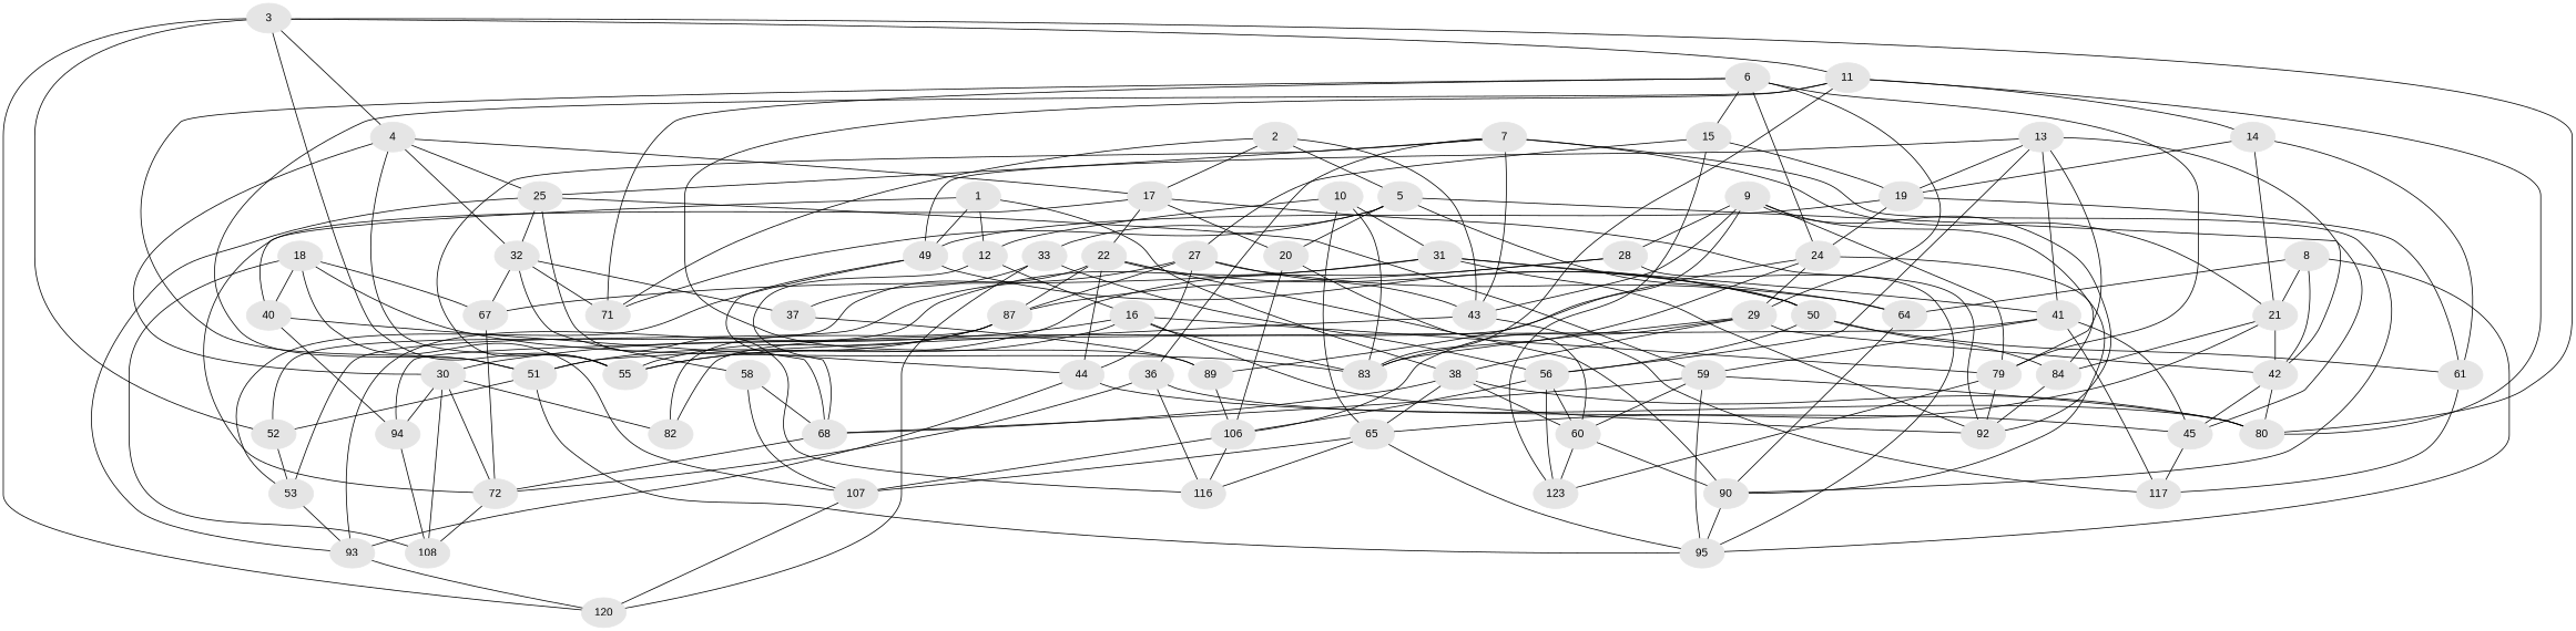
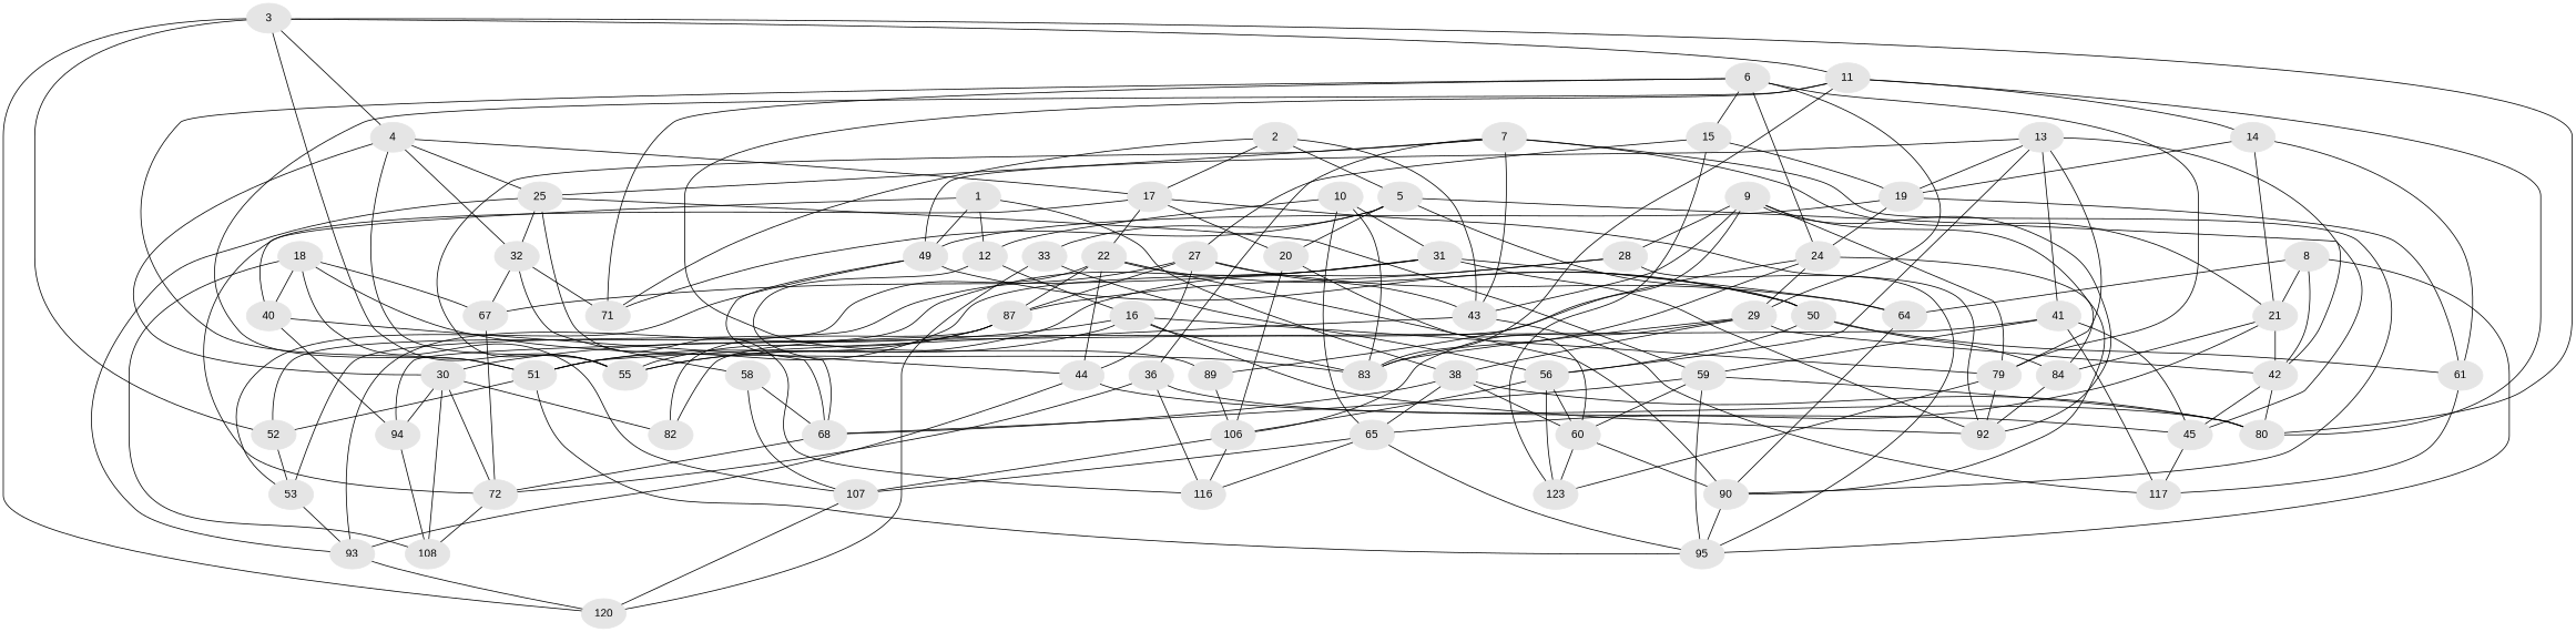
  graph {
    fontname="Liberation Sans"
    node [color=gray90 fontname="Liberation Sans" style=filled]
    edge [fontname="Liberation Sans"]
    1
    12
    38 [super="+62"]
    40
    49 [super="+67"]
    16 [super="+46"]
    68 [super="+73"]
    80 [super="+81"]
    65 [super="+97"]
    60 [super="+75"]
    44 [super="+110"]
    94
    50 [super="+86"]
    53
    5 [super="+63"]
    71
    20
    33
    45 [super="+76"]
    2
    17 [super="+98"]
    43 [super="+119"]
    92 [super="+115"]
    22 [super="+35"]
    72 [super="+88"]
    51 [super="+77"]
    117
    3 [super="+54"]
    4 [super="+103"]
    11 [super="+26"]
    52
    55 [super="+112"]
    120
    25 [super="+78"]
    30 [super="+96"]
    32 [super="+85"]
    89
    83 [super="+91"]
    14
    59 [super="+74"]
    93 [super="+99"]
    116
    108
    82
    n45 [label=67]
-   37
    58
    106 [super="+118"]
    56 [super="+122"]
    84
    61
    6 [super="+105"]
    15
    24 [super="+34"]
    29 [super="+101"]
    79 [super="+109"]
    19 [super="+113"]
    27 [super="+69"]
    123
    90 [super="+102"]
    42 [super="+87"]
    95 [super="+121"]
    7 [super="+70"]
    21 [super="+39"]
    36
    8
    64
    9 [super="+100"]
    28
    n70 [label=87 super="+48"]
    10
    31 [super="+104"]
    41 [super="+114"]
    107 [super="+111"]
    13 [super="+57"]
    18 [super="+23"]
    1 -- 12
    1 -- 38
    1 -- 40
    1 -- 49
    12 -- 16
    12 -- 68
    38 -- 68
    38 -- 80
    38 -- 65
    38 -- 60
    40 -- 44
    40 -- 94
    49 -- 68
    49 -- 50
    49 -- 53
    16 -- 92
    16 -- 55
    16 -- 30
    16 -- 83
    16 -- 79
    68 -- 72
    65 -- 116
    65 -- 95
    65 -- 107
    60 -- 123
    60 -- 90
    44 -- 45 [weight=2]
    44 -- 93
    94 -- 108
    50 -- 56
    50 -- 84
    50 -- 61
    53 -- 93
    5 -- 50
    5 -- 71
    5 -- 20
    5 -- 33
    5 -- 45
    20 -- 60
    20 -- 106
    33 -- 120
-   33 -- 37
    33 -- 56
    45 -- 117
    2 -- 5
    2 -- 71
    2 -- 17
    2 -- 43
    17 -- 20
    17 -- 92
    17 -- 22
    17 -- 72
    43 -- 51
    43 -- 117
    22 -- 44
    22 -- 50
    22 -- 52
    22 -- 90
    22 -- n70
    72 -- 108
    51 -- 52
    51 -- 95
    3 -- 80
    3 -- 4
    3 -- 11
    3 -- 52
    3 -- 55
    3 -- 120
    4 -- 17
    4 -- 55
    4 -- 25
    4 -- 30
    4 -- 32
    11 -- 80
    11 -- 51
    11 -- 89
    11 -- 83
    11 -- 14
    52 -- 53
    25 -- 32
    25 -- 59
    25 -- 93
    25 -- 116
    30 -- 94
    30 -- 72
    30 -- 108
    30 -- 82
    32 -- 71
    32 -- n45
-   32 -- 37
    32 -- 58
    89 -- 106
    14 -- 61
    14 -- 19
    14 -- 21
    59 -- 68
    59 -- 80
    59 -- 60
    59 -- 95
    93 -- 120
    n45 -- 72
-   37 -- 89
    58 -- 68
    58 -- 107
    106 -- 116
    106 -- 107
    56 -- 60
    56 -- 106
    56 -- 123
    84 -- 92
    61 -- 117
    6 -- 71
    6 -- 51
    6 -- 15
    6 -- 24
    6 -- 29
    6 -- 79
    15 -- 19
    15 -- 27
    15 -- 123
    24 -- 83
    24 -- 82
    24 -- 29
    24 -- 90
    29 -- 38
    29 -- 83
    29 -- 106
    29 -- 42
    79 -- 92
    79 -- 123
    19 -- 49
    19 -- 61
    19 -- 24
    27 -- 44
    27 -- 53
    27 -- 43
    27 -- 64
    27 -- n70
    90 -- 95
    42 -- 80
    42 -- 45
    7 -- 43
    7 -- 55
    7 -- 25
    7 -- 90
    7 -- 21
    7 -- 36
    21 -- 65
    21 -- 84
    21 -- 42
    36 -- 80
    36 -- 72
    36 -- 116
    8 -- 42
    8 -- 95
    8 -- 21
    8 -- 64
    64 -- 90
    9 -- 43
    9 -- 92
    9 -- 89
    9 -- 84
    9 -- 79
    9 -- 28
    28 -- 55
    28 -- 95
    28 -- n70
    n70 -- 51
    n70 -- 55
    n70 -- 82
    10 -- 12
    10 -- 65
    10 -- 83
    10 -- 31
    31 -- 92
    31 -- 93
    31 -- n45
    31 -- 64
-   31 -- 41
+   31 -- 51
    41 -- 94
    41 -- 45
    41 -- 117
    41 -- 59
    107 -- 120
    13 -- 49
    13 -- 56
    13 -- 79
    13 -- 19
    13 -- 42
    13 -- 41
    18 -- 40
    18 -- 83
    18 -- 108
    18 -- n45
    18 -- 107 [weight=2]
  }
